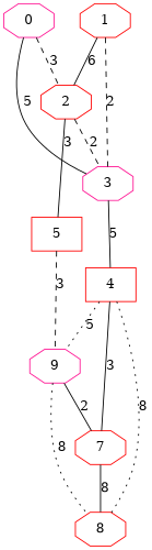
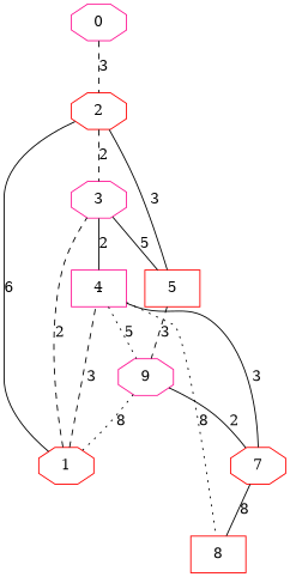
  graph {
    node [color=red shape=octagon weight=1]
    edge [style=solid]
    0 [color=deeppink]
    2
    1
    3 [color=deeppink]
-   4 [shape=box]
+   4 [color=deeppink shape=box]
    5 [shape=box]
    n7 [color=deeppink label=9 weight=2]
    7
-   8 [weight=4]
+   8 [shape=box weight=4]
    0 -- 2 [label=3 style=dashed]
    2 -- 3 [label=2 style=dashed]
    2 -- 5 [label=3]
    1 -- 2 [label=6]
    1 -- 3 [label=2 style=dashed]
-   3 -- 4 [label=5]
-   3 -- 0 [label=5]
+   1 -- 4 [label=3 style=dashed]
+   3 -- 4 [label=2]
+   3 -- 5 [label=5]
    4 -- n7 [label=5 style=dotted]
    4 -- 7 [label=3]
    4 -- 8 [label=8 style=dotted]
    5 -- n7 [label=3 style=dashed]
    n7 -- 7 [label=2]
-   n7 -- 8 [label=8 style=dotted]
+   n7 -- 1 [label=8 style=dotted]
    7 -- 8 [label=8]
  }
